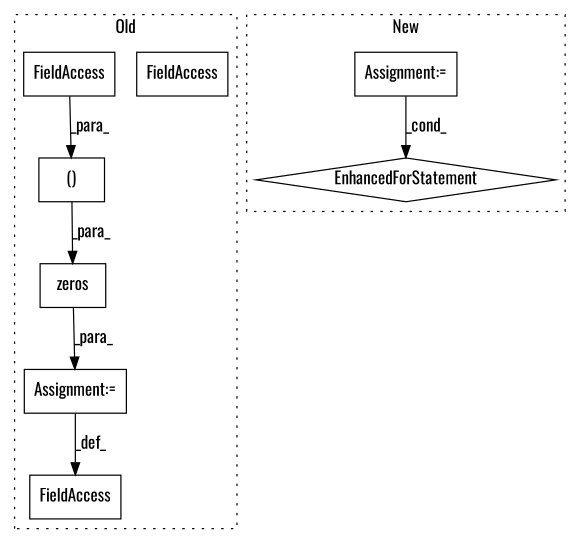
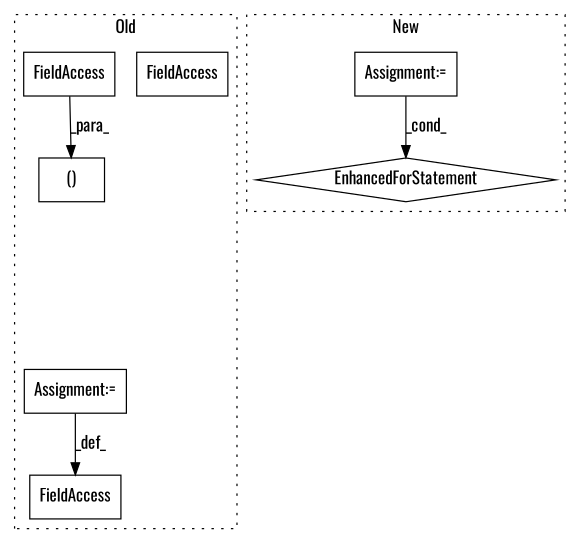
  digraph {
    fontname=Oswald
    node [a=22 l=21 s=715 shape=box fontname=Oswald]
    edge [fontname=Oswald]
-   n1 [a=32 l="11,2" label=zeros s="669,736"]
    n2 [a=7 l=1 label="Assignment:=" s=662]
    n3 [a=106 l=56 label="()" s=680]
    n4 [label=FieldAccess]
    n5 [l=18 label=FieldAccess s=644]
    n6 [label=FieldAccess]
    n7 [a=70 l="72,2" label=EnhancedForStatement s="611,715" shape=diamond]
    n8 [a=7 l=6 label="Assignment:=" s=347]
    subgraph cluster_1 {
      label=Old
      style=dotted
-     n1
      n2
      n3
      n4
      n5
      n6
    }
    subgraph cluster_2 {
      label=New
      style=dotted
      n7
      n8
    }
-   n1 -> n2 [label=_para_]
    n2 -> n5 [label=_def_]
-   n3 -> n1 [label=_para_]
    n6 -> n3 [label=_para_]
    n8 -> n7 [label=_cond_]
  }
